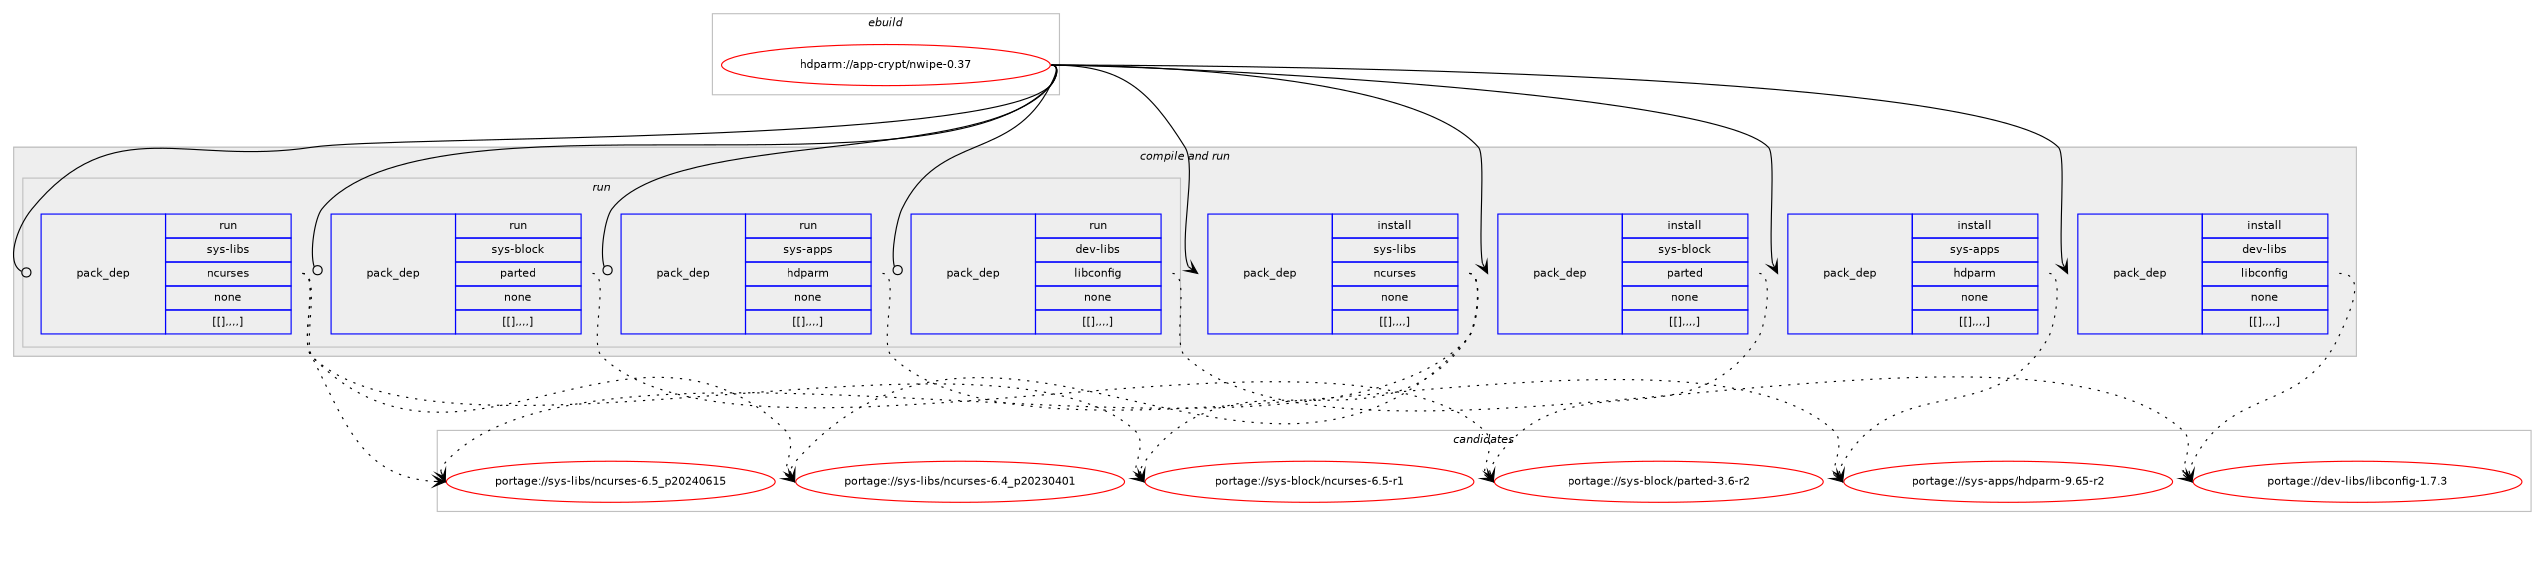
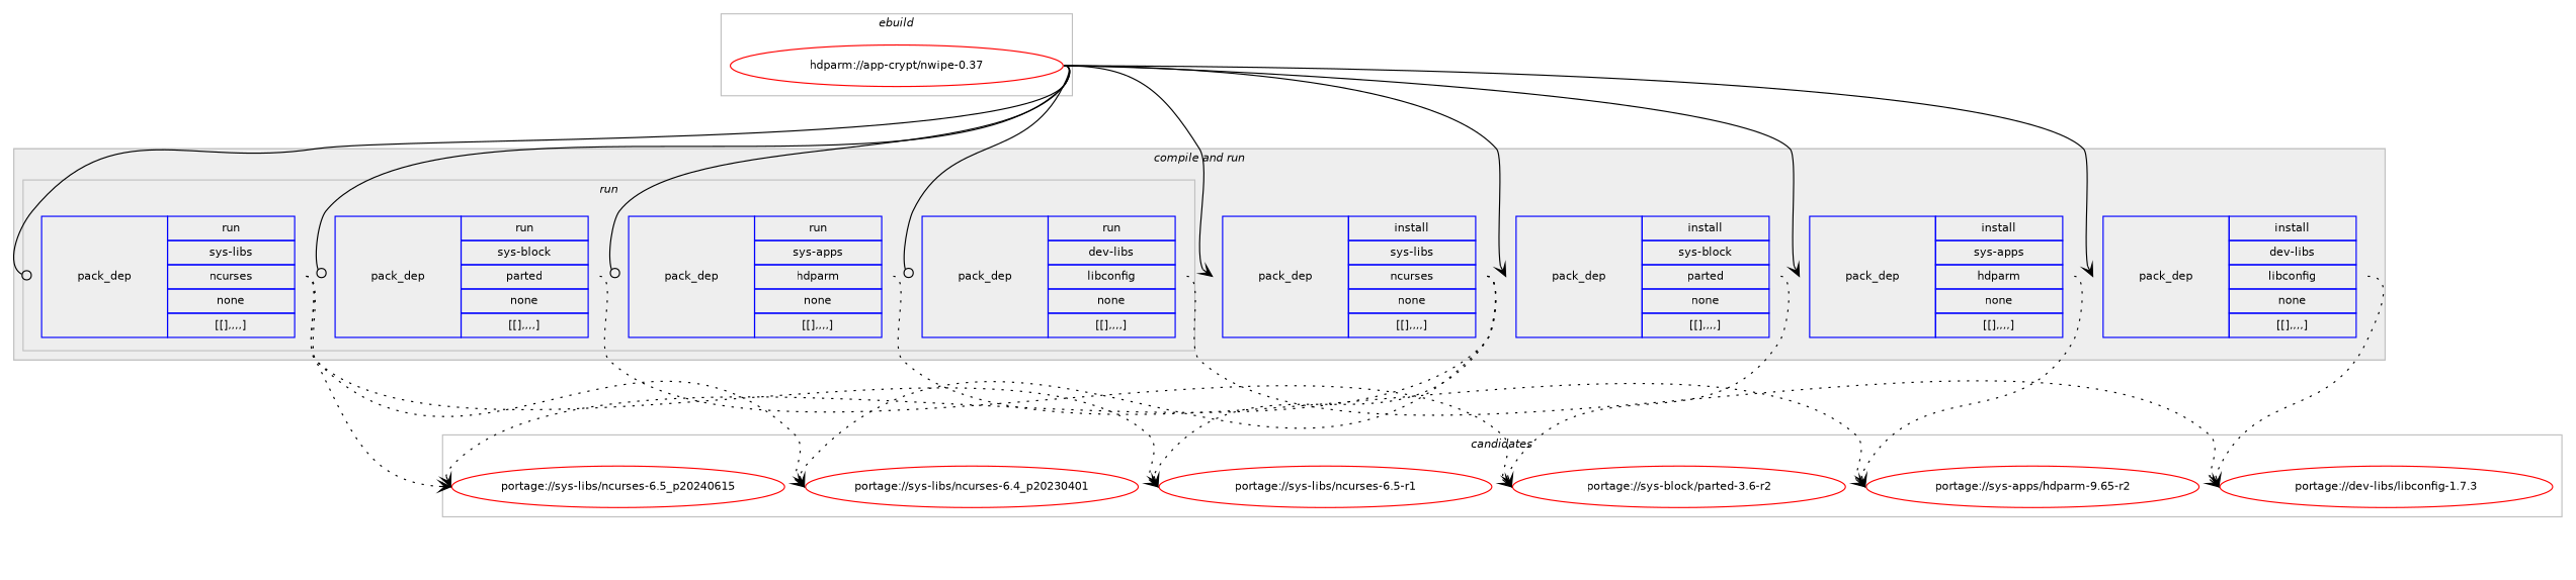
  digraph {
    compound=true
    concentrate=true
    fontname=Helvetica
    fontsize=10
    newrank=true
    rankdir=TB
    ranksep=1.5
    node [color=blue fontname=Helvetica fontsize=10 shape=none]
    edge [arrowhead=vee headport=w style=dotted tailport=e weight=100]
    n1 [color=red label="hdparm://app-crypt/nwipe-0.37" width=4 shape=""]
    n2 [label=<<TABLE BORDER="0" CELLBORDER="1" CELLSPACING="0" CELLPADDING="4" WIDTH="220"><TR><TD ROWSPAN="6" CELLPADDING="30">pack_dep</TD></TR><TR><TD WIDTH="110">install</TD></TR><TR><TD>dev-libs</TD></TR><TR><TD>libconfig</TD></TR><TR><TD>none</TD></TR><TR><TD>[[],,,,]</TD></TR></TABLE>>]
    n3 [label=<<TABLE BORDER="0" CELLBORDER="1" CELLSPACING="0" CELLPADDING="4" WIDTH="220"><TR><TD ROWSPAN="6" CELLPADDING="30">pack_dep</TD></TR><TR><TD WIDTH="110">install</TD></TR><TR><TD>sys-apps</TD></TR><TR><TD>hdparm</TD></TR><TR><TD>none</TD></TR><TR><TD>[[],,,,]</TD></TR></TABLE>>]
    n4 [label=<<TABLE BORDER="0" CELLBORDER="1" CELLSPACING="0" CELLPADDING="4" WIDTH="220"><TR><TD ROWSPAN="6" CELLPADDING="30">pack_dep</TD></TR><TR><TD WIDTH="110">install</TD></TR><TR><TD>sys-block</TD></TR><TR><TD>parted</TD></TR><TR><TD>none</TD></TR><TR><TD>[[],,,,]</TD></TR></TABLE>>]
    n5 [label=<<TABLE BORDER="0" CELLBORDER="1" CELLSPACING="0" CELLPADDING="4" WIDTH="220"><TR><TD ROWSPAN="6" CELLPADDING="30">pack_dep</TD></TR><TR><TD WIDTH="110">install</TD></TR><TR><TD>sys-libs</TD></TR><TR><TD>ncurses</TD></TR><TR><TD>none</TD></TR><TR><TD>[[],,,,]</TD></TR></TABLE>>]
    n6 [label=<<TABLE BORDER="0" CELLBORDER="1" CELLSPACING="0" CELLPADDING="4" WIDTH="220"><TR><TD ROWSPAN="6" CELLPADDING="30">pack_dep</TD></TR><TR><TD WIDTH="110">run</TD></TR><TR><TD>dev-libs</TD></TR><TR><TD>libconfig</TD></TR><TR><TD>none</TD></TR><TR><TD>[[],,,,]</TD></TR></TABLE>>]
    n7 [label=<<TABLE BORDER="0" CELLBORDER="1" CELLSPACING="0" CELLPADDING="4" WIDTH="220"><TR><TD ROWSPAN="6" CELLPADDING="30">pack_dep</TD></TR><TR><TD WIDTH="110">run</TD></TR><TR><TD>sys-apps</TD></TR><TR><TD>hdparm</TD></TR><TR><TD>none</TD></TR><TR><TD>[[],,,,]</TD></TR></TABLE>>]
    n8 [label=<<TABLE BORDER="0" CELLBORDER="1" CELLSPACING="0" CELLPADDING="4" WIDTH="220"><TR><TD ROWSPAN="6" CELLPADDING="30">pack_dep</TD></TR><TR><TD WIDTH="110">run</TD></TR><TR><TD>sys-block</TD></TR><TR><TD>parted</TD></TR><TR><TD>none</TD></TR><TR><TD>[[],,,,]</TD></TR></TABLE>>]
    n9 [label=<<TABLE BORDER="0" CELLBORDER="1" CELLSPACING="0" CELLPADDING="4" WIDTH="220"><TR><TD ROWSPAN="6" CELLPADDING="30">pack_dep</TD></TR><TR><TD WIDTH="110">run</TD></TR><TR><TD>sys-libs</TD></TR><TR><TD>ncurses</TD></TR><TR><TD>none</TD></TR><TR><TD>[[],,,,]</TD></TR></TABLE>>]
    n10 [color=red label="portage://dev-libs/libconfig-1.7.3" width=4 shape=""]
    n11 [color=red label="portage://sys-apps/hdparm-9.65-r2" width=4 shape=""]
    n12 [color=red label="portage://sys-block/parted-3.6-r2" width=4 shape=""]
    n13 [color=red label="portage://sys-libs/ncurses-6.5_p20240615" width=4 shape=""]
-   n14 [color=red label="portage://sys-block/ncurses-6.5-r1" width=4 shape=""]
+   n14 [color=red label="portage://sys-libs/ncurses-6.5-r1" width=4 shape=""]
    n15 [color=red label="portage://sys-libs/ncurses-6.4_p20230401" width=4 shape=""]
    subgraph cluster_1 {
      color=gray
      label=<<i>ebuild</i>>
      n1
    }
    subgraph cluster_2 {
      color=gray
      label=<<i>dependencies</i>>
      subgraph cluster_3 {
        color=gray
        fillcolor="#eeeeee"
        label=<<i>compile</i>>
        style=filled
        subgraph sub_4 {
          color=gray
          fillcolor="#eeeeee"
          label=<<i>compile</i>>
          style=filled
          n2
        }
        subgraph sub_5 {
          color=gray
          fillcolor="#eeeeee"
          label=<<i>compile</i>>
          style=filled
          n3
        }
        subgraph sub_6 {
          color=gray
          fillcolor="#eeeeee"
          label=<<i>compile</i>>
          style=filled
          n4
        }
        subgraph sub_7 {
          color=gray
          fillcolor="#eeeeee"
          label=<<i>compile</i>>
          style=filled
          n5
        }
      }
      subgraph cluster_8 {
        color=gray
        fillcolor="#eeeeee"
        label=<<i>compile and run</i>>
        style=filled
      }
      subgraph cluster_9 {
        color=gray
        fillcolor="#eeeeee"
        label=<<i>run</i>>
        style=filled
        subgraph sub_10 {
          color=gray
          fillcolor="#eeeeee"
          label=<<i>run</i>>
          style=filled
          n6
        }
        subgraph sub_11 {
          color=gray
          fillcolor="#eeeeee"
          label=<<i>run</i>>
          style=filled
          n7
        }
        subgraph sub_12 {
          color=gray
          fillcolor="#eeeeee"
          label=<<i>run</i>>
          style=filled
          n8
        }
        subgraph sub_13 {
          color=gray
          fillcolor="#eeeeee"
          label=<<i>run</i>>
          style=filled
          n9
        }
      }
    }
    subgraph cluster_14 {
      color=gray
      label=<<i>candidates</i>>
      rank=same
      subgraph sub_15 {
        color=black
        label=<<i>candidates</i>>
        nodesep=1
        rank=same
        n10
      }
      subgraph sub_16 {
        color=black
        label=<<i>candidates</i>>
        nodesep=1
        rank=same
        n11
      }
      subgraph sub_17 {
        color=black
        label=<<i>candidates</i>>
        nodesep=1
        rank=same
        n12
      }
      subgraph sub_18 {
        color=black
        label=<<i>candidates</i>>
        nodesep=1
        rank=same
        n13
        n14
        n15
      }
      subgraph sub_19 {
        color=black
        label=<<i>candidates</i>>
        nodesep=1
        rank=same
        n10
      }
      subgraph sub_20 {
        color=black
        label=<<i>candidates</i>>
        nodesep=1
        rank=same
        n11
      }
      subgraph sub_21 {
        color=black
        label=<<i>candidates</i>>
        nodesep=1
        rank=same
        n12
      }
      subgraph sub_22 {
        color=black
        label=<<i>candidates</i>>
        nodesep=1
        rank=same
        n13
        n14
        n15
      }
    }
    n1 -> n2 [style=solid weight=20]
    n1 -> n3 [style=solid weight=20]
    n1 -> n4 [style=solid weight=20]
    n1 -> n5 [style=solid weight=20]
    n1 -> n6 [arrowhead=odot style=solid weight=20]
    n1 -> n7 [arrowhead=odot style=solid weight=20]
    n1 -> n8 [arrowhead=odot style=solid weight=20]
    n1 -> n9 [arrowhead=odot style=solid weight=20]
    n2 -> n10
    n3 -> n11
    n4 -> n12
    n5 -> n13
    n5 -> n14
    n5 -> n15
    n6 -> n10
    n7 -> n11
    n8 -> n12
    n9 -> n13
    n9 -> n14
    n9 -> n15
  }
